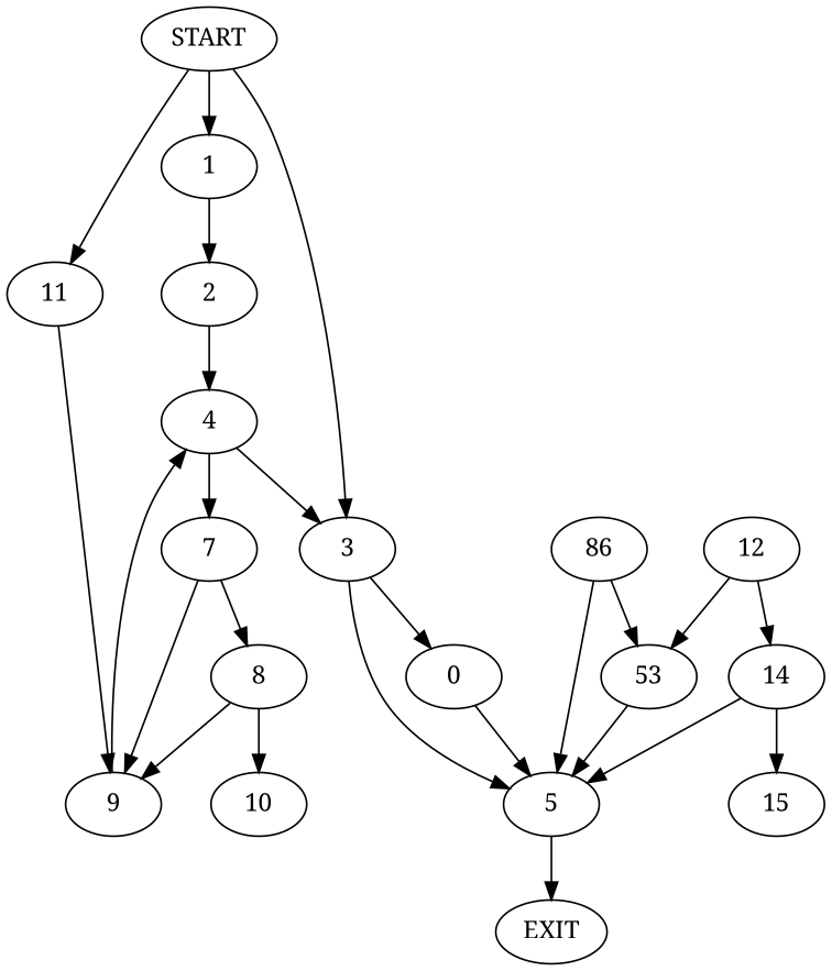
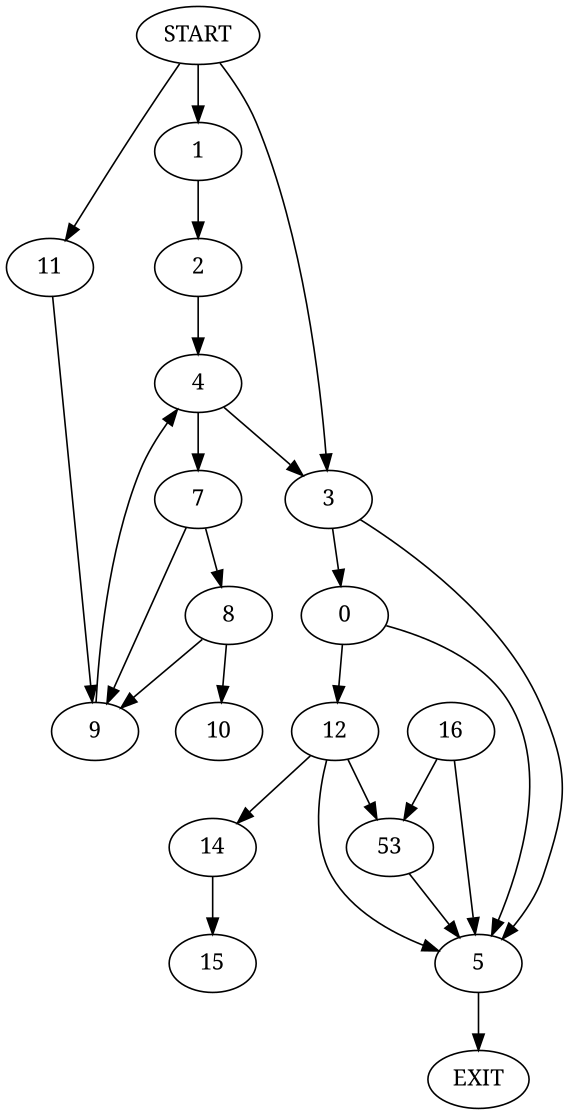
  digraph {
    fontname="Noto Serif"
    node [fontname="Noto Serif"]
    edge [fontname="Noto Serif"]
    n1 [label=START]
    1
    11
    3
    2
    9
    n7 [label=EXIT]
    4
    5
    n10 [label=0]
    7
    12
    8
    n14 [label=53]
    14
    10
    15
-   16 [label=86]
+   16
    n1 -> 1
    n1 -> 11
    n1 -> 3
    1 -> 2
    11 -> 9
    3 -> 5
    3 -> n10
    2 -> 4
    9 -> 4
    4 -> 3
    4 -> 7
    5 -> n7
    n10 -> 5
+   n10 -> 12
    7 -> 9
    7 -> 8
    12 -> n14
    12 -> 14
    8 -> 9
    8 -> 10
    n14 -> 5
-   14 -> 5
+   12 -> 5
    14 -> 15
    16 -> 5
    16 -> n14
  }
